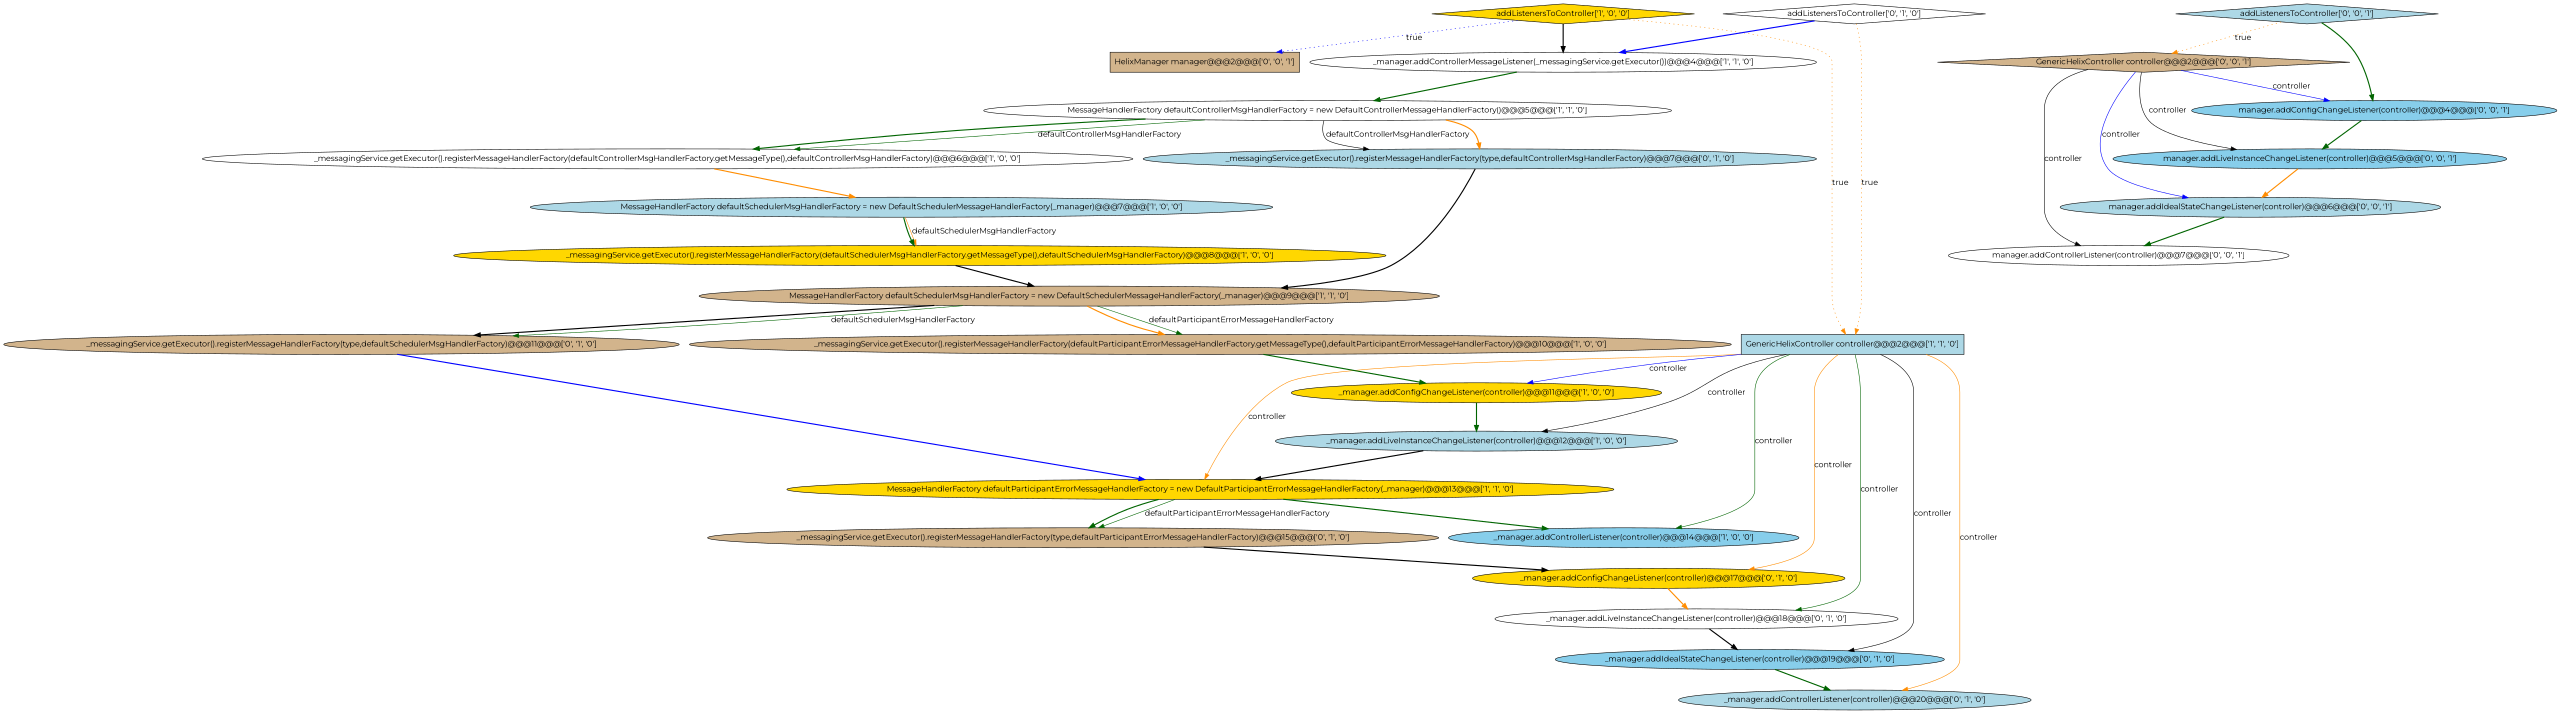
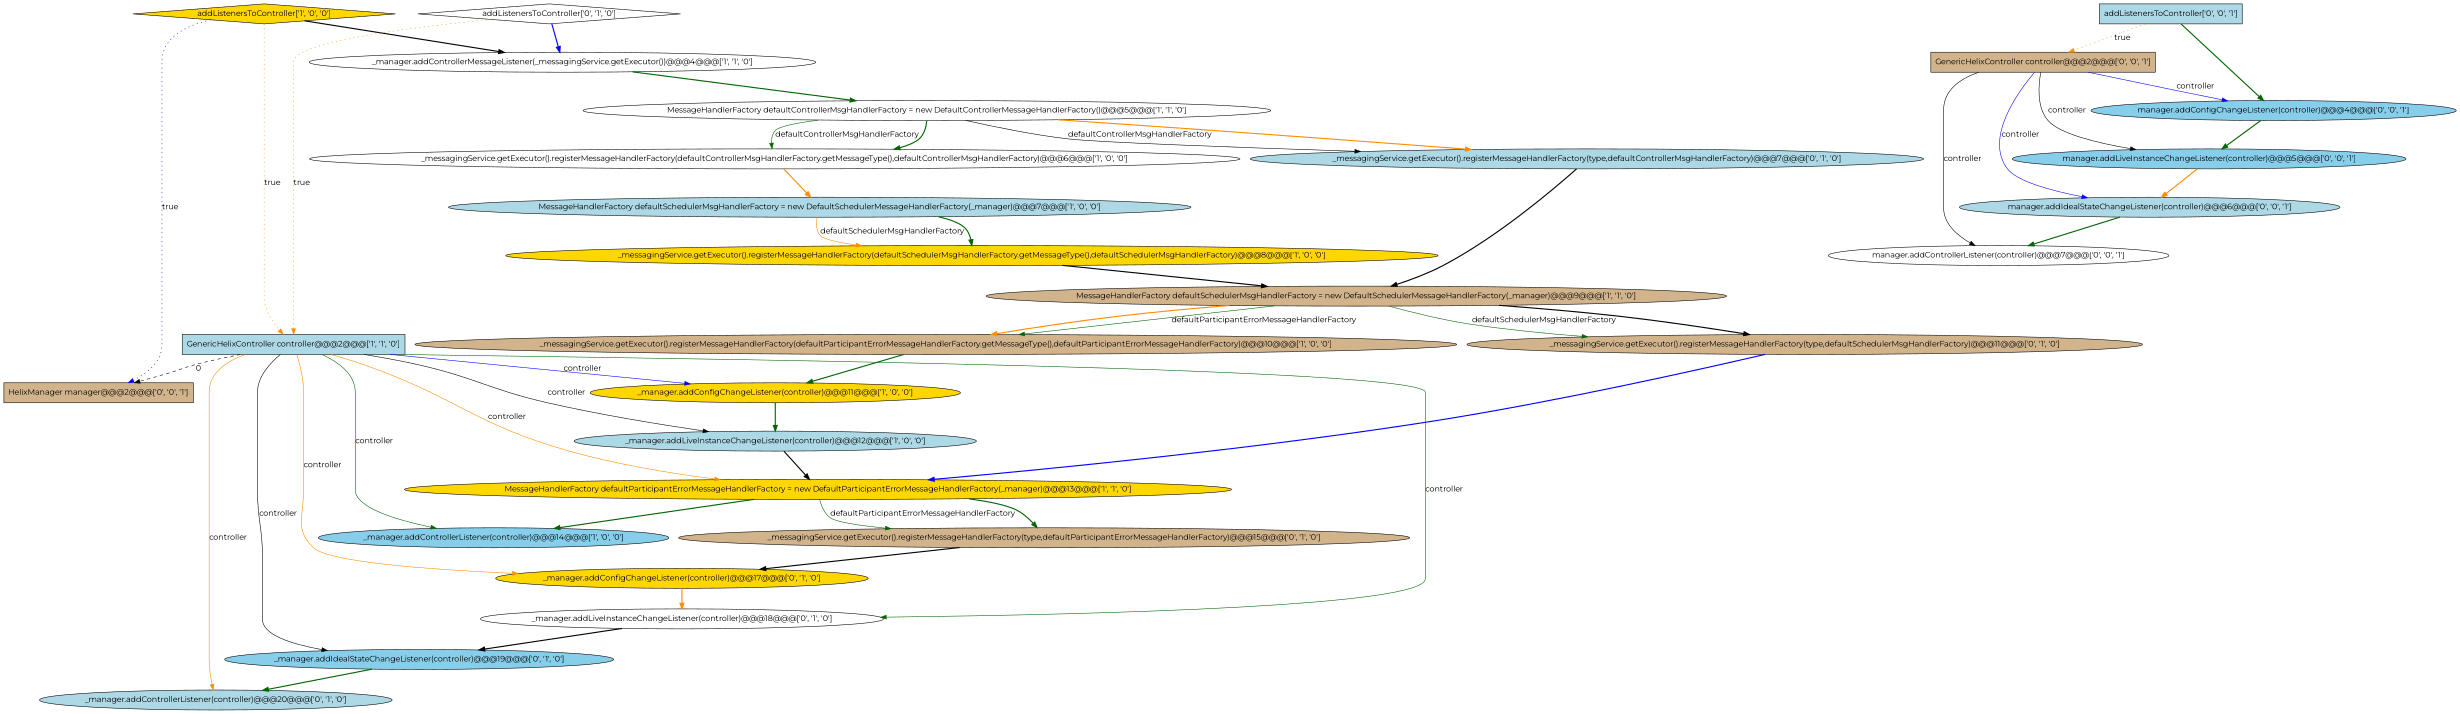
  digraph {
    fontname=Montserrat
    node [fillcolor=lightblue fontname=Montserrat shape=ellipse style=filled]
    edge [color=darkgreen fontname=Montserrat style=bold]
    n1 [fillcolor=white label="_messagingService.getExecutor().registerMessageHandlerFactory(defaultControllerMsgHandlerFactory.getMessageType(),defaultControllerMsgHandlerFactory)@@@6@@@['1', '0', '0']"]
    n2 [label="MessageHandlerFactory defaultSchedulerMsgHandlerFactory = new DefaultSchedulerMessageHandlerFactory(_manager)@@@7@@@['1', '0', '0']"]
    n3 [fillcolor=gold label="_messagingService.getExecutor().registerMessageHandlerFactory(defaultSchedulerMsgHandlerFactory.getMessageType(),defaultSchedulerMsgHandlerFactory)@@@8@@@['1', '0', '0']"]
    n4 [fillcolor=white label="MessageHandlerFactory defaultControllerMsgHandlerFactory = new DefaultControllerMessageHandlerFactory()@@@5@@@['1', '1', '0']"]
    n5 [label="_messagingService.getExecutor().registerMessageHandlerFactory(type,defaultControllerMsgHandlerFactory)@@@7@@@['0', '1', '0']"]
    n6 [fillcolor=tan label="MessageHandlerFactory defaultSchedulerMsgHandlerFactory = new DefaultSchedulerMessageHandlerFactory(_manager)@@@9@@@['1', '1', '0']"]
    n7 [fillcolor=white label="_manager.addControllerMessageListener(_messagingService.getExecutor())@@@4@@@['1', '1', '0']"]
    n8 [fillcolor=gold label="_manager.addConfigChangeListener(controller)@@@17@@@['0', '1', '0']"]
    n9 [fillcolor=white label="_manager.addLiveInstanceChangeListener(controller)@@@18@@@['0', '1', '0']"]
    n10 [fillcolor=skyblue label="_manager.addIdealStateChangeListener(controller)@@@19@@@['0', '1', '0']"]
    n11 [fillcolor=skyblue label="_manager.addControllerListener(controller)@@@14@@@['1', '0', '0']"]
    n12 [fillcolor=white label="manager.addControllerListener(controller)@@@7@@@['0', '0', '1']"]
    n13 [fillcolor=gold label="addListenersToController['1', '0', '0']" shape=diamond]
    n14 [label="GenericHelixController controller@@@2@@@['1', '1', '0']" shape=box]
    n15 [fillcolor=tan label="HelixManager manager@@@2@@@['0', '0', '1']" shape=box]
    n16 [fillcolor=gold label="MessageHandlerFactory defaultParticipantErrorMessageHandlerFactory = new DefaultParticipantErrorMessageHandlerFactory(_manager)@@@13@@@['1', '1', '0']"]
    n17 [label="_manager.addLiveInstanceChangeListener(controller)@@@12@@@['1', '0', '0']"]
    n18 [fillcolor=gold label="_manager.addConfigChangeListener(controller)@@@11@@@['1', '0', '0']"]
    n19 [label="_manager.addControllerListener(controller)@@@20@@@['0', '1', '0']"]
    n20 [fillcolor=tan label="_messagingService.getExecutor().registerMessageHandlerFactory(type,defaultSchedulerMsgHandlerFactory)@@@11@@@['0', '1', '0']"]
    n21 [fillcolor=tan label="_messagingService.getExecutor().registerMessageHandlerFactory(defaultParticipantErrorMessageHandlerFactory.getMessageType(),defaultParticipantErrorMessageHandlerFactory)@@@10@@@['1', '0', '0']"]
    n22 [fillcolor=tan label="_messagingService.getExecutor().registerMessageHandlerFactory(type,defaultParticipantErrorMessageHandlerFactory)@@@15@@@['0', '1', '0']"]
-   n23 [fillcolor=tan label="GenericHelixController controller@@@2@@@['0', '0', '1']" shape=diamond]
+   n23 [fillcolor=tan label="GenericHelixController controller@@@2@@@['0', '0', '1']" shape=box]
    n24 [fillcolor=skyblue label="manager.addLiveInstanceChangeListener(controller)@@@5@@@['0', '0', '1']"]
    n25 [fillcolor=skyblue label="manager.addConfigChangeListener(controller)@@@4@@@['0', '0', '1']"]
    n26 [label="manager.addIdealStateChangeListener(controller)@@@6@@@['0', '0', '1']"]
-   n27 [label="addListenersToController['0', '0', '1']" shape=diamond]
+   n27 [label="addListenersToController['0', '0', '1']" shape=box]
    n28 [fillcolor=white label="addListenersToController['0', '1', '0']" shape=diamond]
    n1 -> n2 [color=darkorange]
    n2 -> n3 [color=darkorange label=defaultSchedulerMsgHandlerFactory style=solid]
    n2 -> n3
    n3 -> n6 [color=black]
    n4 -> n1 [label=defaultControllerMsgHandlerFactory style=solid]
    n4 -> n1
    n4 -> n5 [color=darkorange]
    n4 -> n5 [color=black label=defaultControllerMsgHandlerFactory style=solid]
    n5 -> n6 [color=black]
    n6 -> n20 [color=black]
    n6 -> n20 [label=defaultSchedulerMsgHandlerFactory style=solid]
    n6 -> n21 [label=defaultParticipantErrorMessageHandlerFactory style=solid]
    n6 -> n21 [color=darkorange]
    n7 -> n4
    n8 -> n9 [color=darkorange]
    n9 -> n10 [color=black]
    n10 -> n19
    n13 -> n7 [color=black]
    n13 -> n14 [color=darkorange label=true style=dotted]
    n13 -> n15 [color=blue label=true style=dotted]
    n14 -> n8 [color=darkorange label=controller style=solid]
    n14 -> n9 [label=controller style=solid]
    n14 -> n10 [color=black label=controller style=solid]
    n14 -> n11 [label=controller style=solid]
+   n14 -> n15 [color=black label=0 style=dashed]
    n14 -> n16 [color=darkorange label=controller style=solid]
    n14 -> n17 [color=black label=controller style=solid]
    n14 -> n18 [color=blue label=controller style=solid]
    n14 -> n19 [color=darkorange label=controller style=solid]
    n16 -> n11
    n16 -> n22 [label=defaultParticipantErrorMessageHandlerFactory style=solid]
    n16 -> n22
    n17 -> n16 [color=black]
    n18 -> n17
    n20 -> n16 [color=blue]
    n21 -> n18
    n22 -> n8 [color=black]
    n23 -> n12 [color=black label=controller style=solid]
    n23 -> n24 [color=black label=controller style=solid]
    n23 -> n25 [color=blue label=controller style=solid]
    n23 -> n26 [color=blue label=controller style=solid]
    n24 -> n26 [color=darkorange]
    n25 -> n24
    n26 -> n12
    n27 -> n23 [color=darkorange label=true style=dotted]
    n27 -> n25
    n28 -> n7 [color=blue]
    n28 -> n14 [color=darkorange label=true style=dotted]
  }
